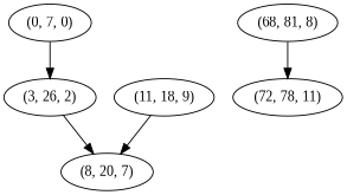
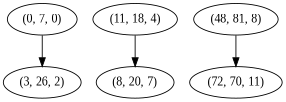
  digraph {
    fontname="Liberation Serif"
    node [fontname="Liberation Serif"]
    edge [fontname="Liberation Serif"]
    n1 [label="(0, 7, 0)"]
    "(3, 26, 2)"
    "(8, 20, 7)"
-   "(11, 18, 9)"
-   "(68, 81, 8)"
-   "(72, 78, 11)"
+   "(11, 18, 9)" [label="(11, 18, 4)"]
+   "(68, 81, 8)" [label="(48, 81, 8)"]
+   "(72, 78, 11)" [label="(72, 70, 11)"]
    n1 -> "(3, 26, 2)"
-   "(3, 26, 2)" -> "(8, 20, 7)"
    "(11, 18, 9)" -> "(8, 20, 7)"
    "(68, 81, 8)" -> "(72, 78, 11)"
  }
